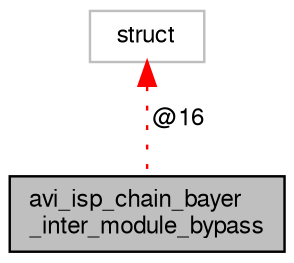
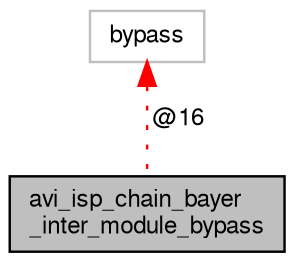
  digraph {
    node [fontname=FreeSans fontsize=10 shape=record style=filled]
    n1 [color=black fillcolor=grey75 fontcolor=black height=0.2 label="avi_isp_chain_bayer\l_inter_module_bypass" width=0.4]
-   n2 [color=grey75 fillcolor=white height=0.2 label=struct width=0.4]
+   n2 [color=grey75 fillcolor=white height=0.2 label=bypass width=0.4]
    n2 -> n1 [color=red dir=back fontname=FreeSans fontsize=10 label=" @16" labelfontname=FreeSans labelfontsize=10 style=dotted]
  }
